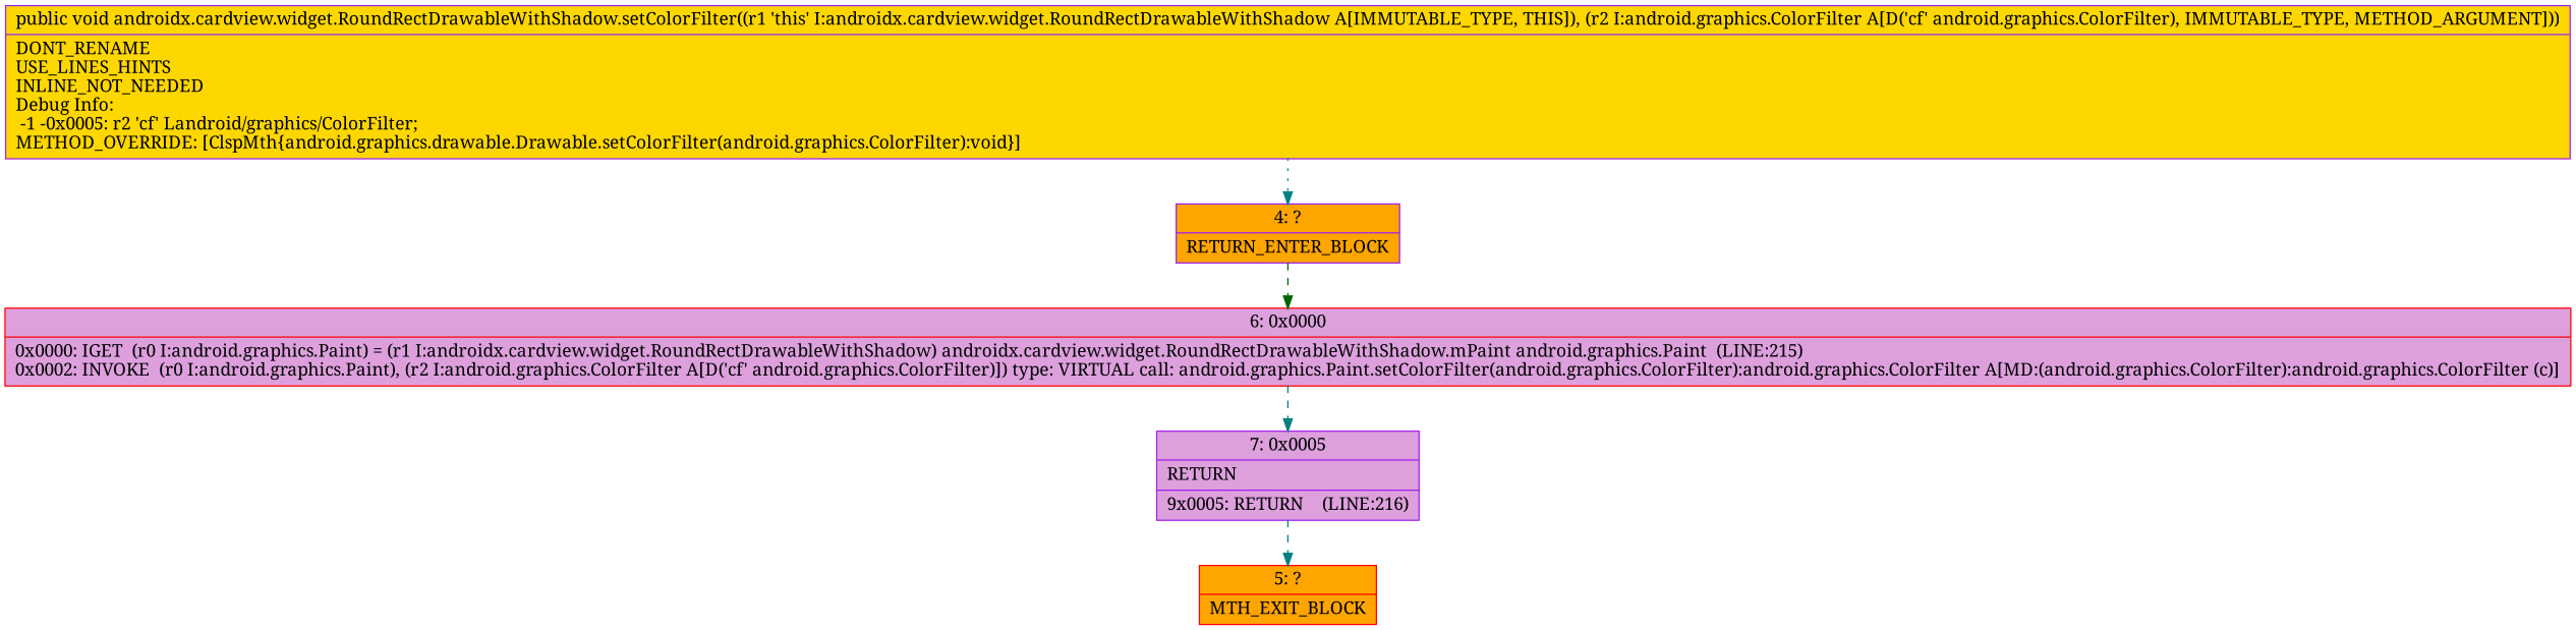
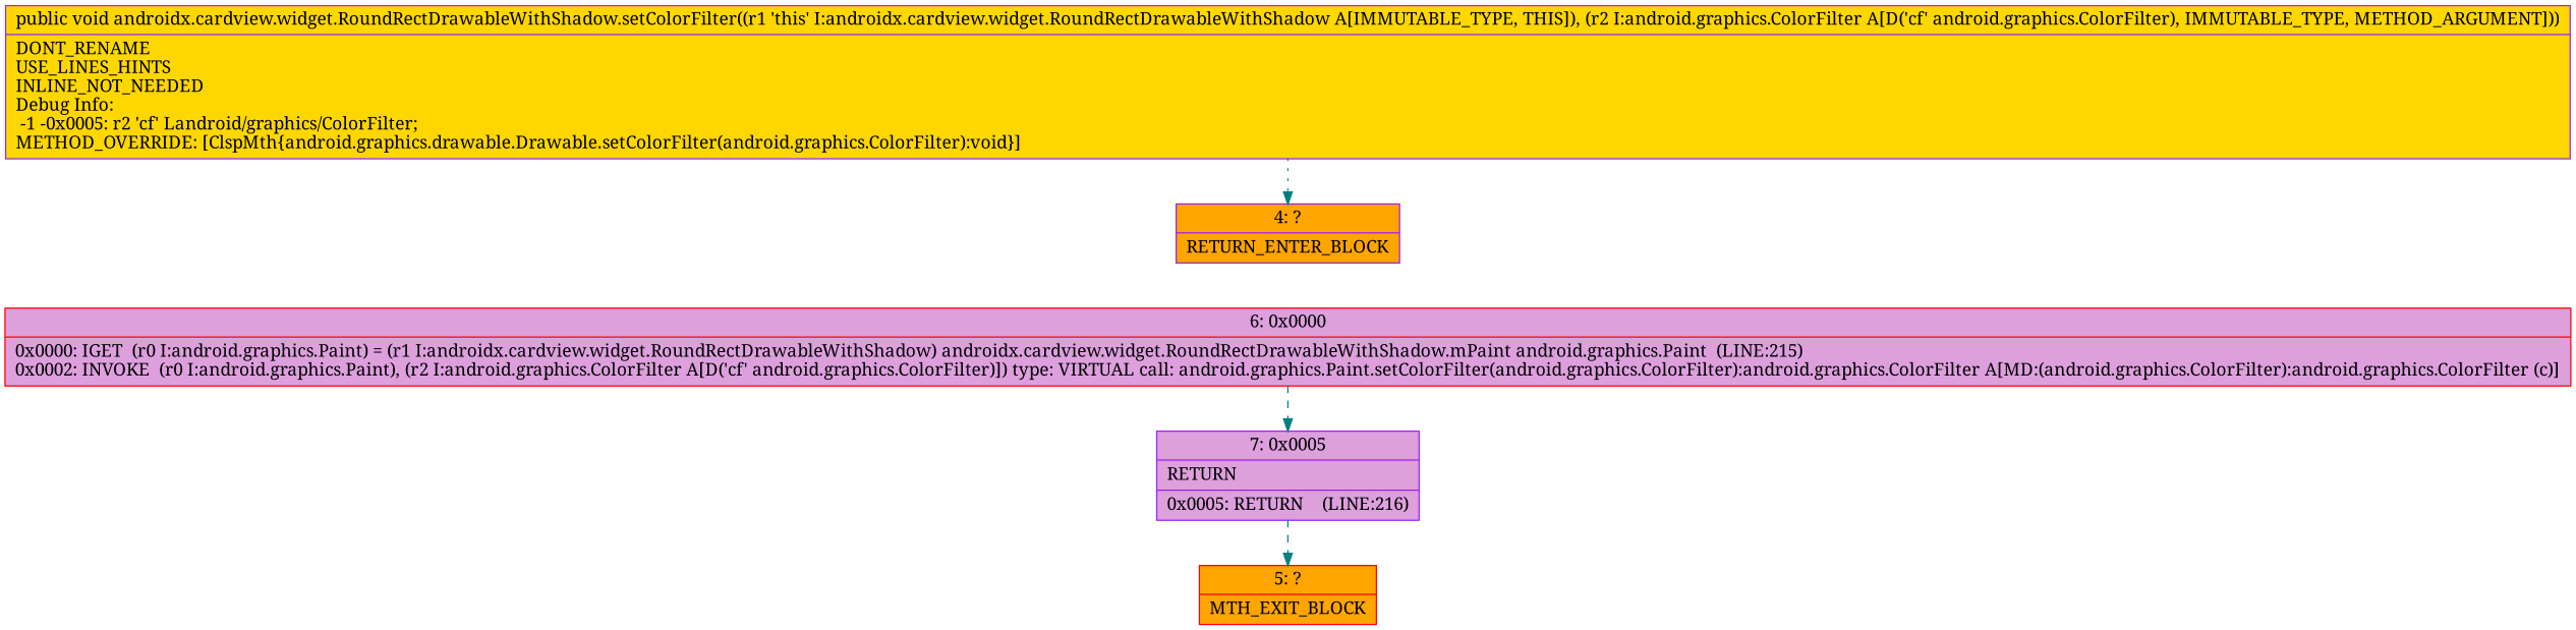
  digraph {
    fontname="Noto Serif"
    node [color=purple fillcolor=orange fontname="Noto Serif" shape=record style=filled]
    edge [color=teal fontname="Noto Serif" style=dashed]
    n1 [label="{4\:\ ?|RETURN_ENTER_BLOCK\l}"]
    n2 [color=red fillcolor=plum label="{6\:\ 0x0000|0x0000: IGET  (r0 I:android.graphics.Paint) = (r1 I:androidx.cardview.widget.RoundRectDrawableWithShadow) androidx.cardview.widget.RoundRectDrawableWithShadow.mPaint android.graphics.Paint  (LINE:215)\l0x0002: INVOKE  (r0 I:android.graphics.Paint), (r2 I:android.graphics.ColorFilter A[D('cf' android.graphics.ColorFilter)]) type: VIRTUAL call: android.graphics.Paint.setColorFilter(android.graphics.ColorFilter):android.graphics.ColorFilter A[MD:(android.graphics.ColorFilter):android.graphics.ColorFilter (c)]\l}"]
-   n3 [fillcolor=plum label="{7\:\ 0x0005|RETURN\l|9x0005: RETURN    (LINE:216)\l}"]
+   n3 [fillcolor=plum label="{7\:\ 0x0005|RETURN\l|0x0005: RETURN    (LINE:216)\l}"]
    n4 [color=red label="{5\:\ ?|MTH_EXIT_BLOCK\l}"]
    n5 [fillcolor=gold label="{public void androidx.cardview.widget.RoundRectDrawableWithShadow.setColorFilter((r1 'this' I:androidx.cardview.widget.RoundRectDrawableWithShadow A[IMMUTABLE_TYPE, THIS]), (r2 I:android.graphics.ColorFilter A[D('cf' android.graphics.ColorFilter), IMMUTABLE_TYPE, METHOD_ARGUMENT]))  | DONT_RENAME\lUSE_LINES_HINTS\lINLINE_NOT_NEEDED\lDebug Info:\l  \-1 \-0x0005: r2 'cf' Landroid\/graphics\/ColorFilter;\lMETHOD_OVERRIDE: [ClspMth\{android.graphics.drawable.Drawable.setColorFilter(android.graphics.ColorFilter):void\}]\l}"]
-   n1 -> n2 [color=darkgreen]
    n2 -> n3
    n3 -> n4
    n5 -> n1 [style=dotted]
  }
